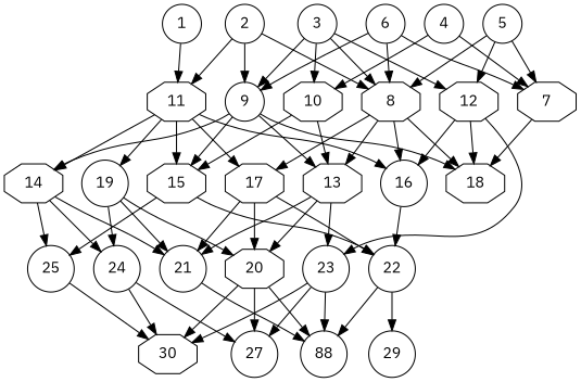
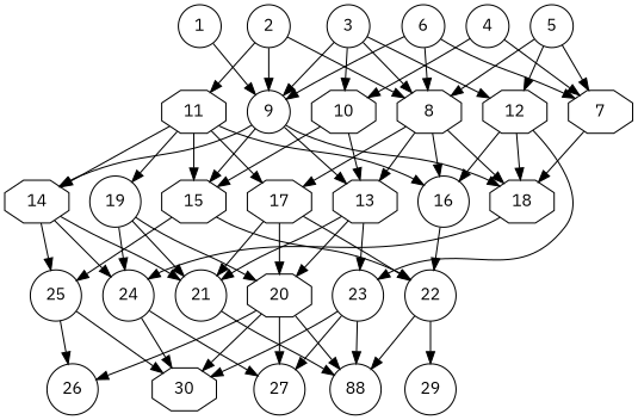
  digraph {
    fontname="IBM Plex Sans"
    node [alpha=0.15 fontname="IBM Plex Sans" shape=circle]
    edge [fontname="IBM Plex Sans"]
    1 [alpha=0.17]
    9 [alpha=0.01]
    18 [alpha=0.18 shape=octagon]
    13 [shape=octagon]
    14 [alpha=0.03 shape=octagon]
    15 [alpha=0.04 shape=octagon]
    24 [alpha=0.07]
    20 [alpha=0.18 shape=octagon]
    21 [alpha=0.11]
    23 [alpha=0.17]
    25 [alpha=0.08]
    22 [alpha=0.13]
    2
    8 [shape=octagon]
    11 [alpha=0.14 shape=octagon]
    16 [alpha=0.01]
    17 [alpha=0.11 shape=octagon]
    19 [alpha=0.12]
    3 [alpha=0.06]
    10 [alpha=0.16 shape=octagon]
    12 [alpha=0.14 shape=octagon]
    4 [alpha=0.07]
    7 [shape=octagon]
    5 [alpha=0.05]
    6 [alpha=0.12]
    27 [alpha=0.05]
    30 [alpha=0.16 shape=octagon]
+   26 [alpha=0.07]
    n29 [alpha=0.06 label=88]
    29 [alpha=0.03]
-   1 -> 11
+   1 -> 9
    9 -> 18
    9 -> 13
    9 -> 14
    9 -> 15
+   18 -> 24
    13 -> 20
    13 -> 21
    13 -> 23
    14 -> 24
    14 -> 21
    14 -> 25
    15 -> 25
    15 -> 22
    24 -> 27
    24 -> 30
    20 -> 27
    20 -> 30
+   20 -> 26
    20 -> n29
    21 -> n29
    23 -> 27
    23 -> 30
    23 -> n29
    25 -> 30
+   25 -> 26
    22 -> n29
    22 -> 29
    2 -> 9
    2 -> 8
    2 -> 11
    8 -> 18
    8 -> 13
    8 -> 16
    8 -> 17
    11 -> 14
    11 -> 15
    11 -> 16
    11 -> 17
    11 -> 19
    16 -> 22
    17 -> 20
    17 -> 21
    17 -> 22
    19 -> 24
    19 -> 20
    19 -> 21
    3 -> 9
    3 -> 8
    3 -> 10
    3 -> 12
    10 -> 13
    10 -> 15
    12 -> 18
    12 -> 23
    12 -> 16
    4 -> 10
    4 -> 7
    7 -> 18
    5 -> 8
    5 -> 12
    5 -> 7
    6 -> 9
    6 -> 8
    6 -> 7
  }
